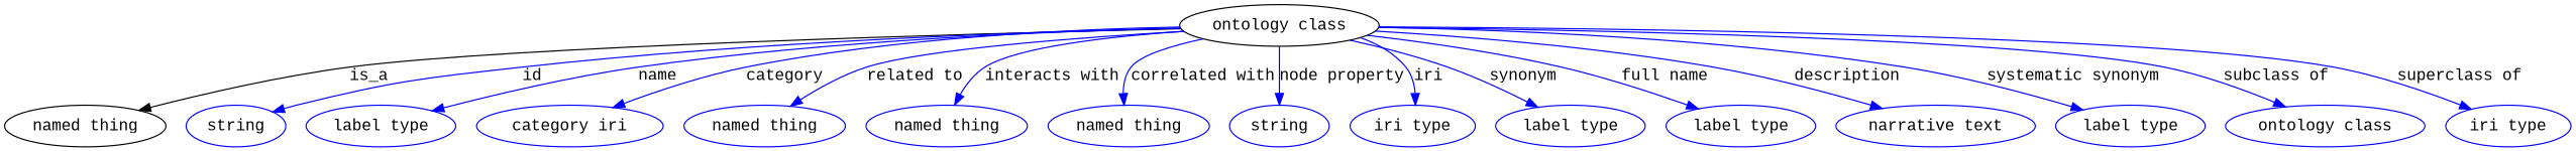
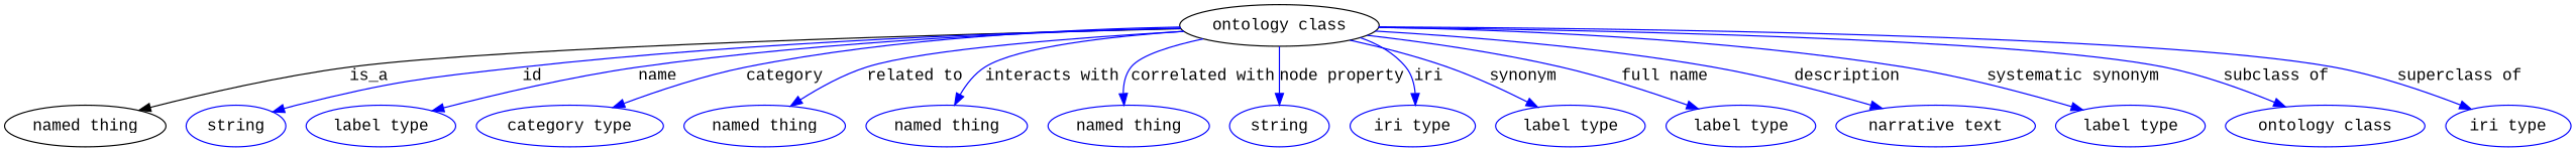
  digraph {
    fontname="Liberation Mono"
    node [fontname="Liberation Mono" color=blue]
    edge [fontname="Liberation Mono" color=blue style=solid]
    n1 [height=0.5 label="ontology class" width=1.7151 color=""]
    "named thing" [height=0.5 width=1.5346 color=""]
    n3 [height=0.5 label=string width=0.84854]
    n4 [height=0.5 label="label type" width=1.2638]
-   n5 [height=0.5 label="category iri" width=1.6249]
+   n5 [height=0.5 label="category type" width=1.6249]
    n6 [height=0.5 label="named thing" width=1.5346]
    n7 [height=0.5 label="named thing" width=1.5346]
    n8 [height=0.5 label="named thing" width=1.5346]
    n9 [height=0.5 label=string width=0.84854]
    n10 [height=0.5 label="iri type" width=1.011]
    n11 [height=0.5 label="label type" width=1.2638]
    n12 [height=0.5 label="label type" width=1.2638]
    n13 [height=0.5 label="narrative text" width=1.6068]
    n14 [height=0.5 label="label type" width=1.2638]
    n15 [height=0.5 label="ontology class" width=1.7151]
    n16 [height=0.5 label="iri type" width=1.011]
    n1 -> "named thing" [label=is_a color="" style=""]
    n1 -> n3 [label=id]
    n1 -> n4 [label=name]
    n1 -> n5 [label=category]
    n1 -> n6 [label="related to"]
    n1 -> n7 [label="interacts with"]
    n1 -> n8 [label="correlated with"]
    n1 -> n9 [label="node property"]
    n1 -> n10 [label=iri]
    n1 -> n11 [label=synonym]
    n1 -> n12 [label="full name"]
    n1 -> n13 [label=description]
    n1 -> n14 [label="systematic synonym"]
    n1 -> n15 [label="subclass of"]
    n1 -> n16 [label="superclass of"]
  }
